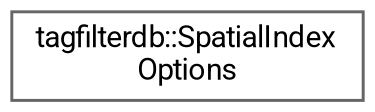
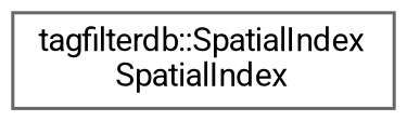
  digraph {
    rankdir=LR
    fontname=Roboto
-   n1 [color=grey40 fillcolor=white fontname=Roboto fontsize=10 height=0.2 label="tagfilterdb::SpatialIndex\lOptions" shape=box style=filled width=0.4]
+   n1 [color=grey40 fillcolor=white fontname=Roboto fontsize=10 height=0.2 label="tagfilterdb::SpatialIndex\lSpatialIndex" shape=box style=filled width=0.4]
  }
